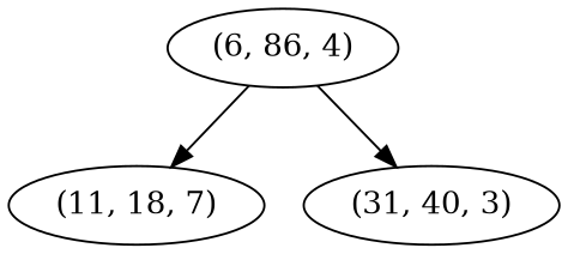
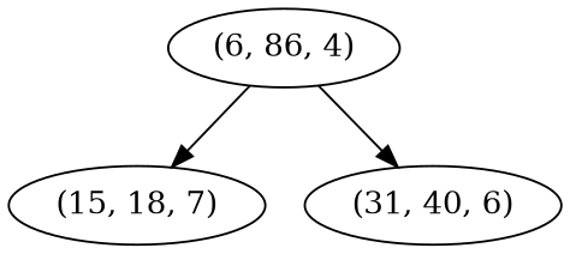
  digraph {
    n1 [label="(6, 86, 4)"]
-   "(11, 18, 7)"
-   "(31, 40, 6)" [label="(31, 40, 3)"]
+   "(11, 18, 7)" [label="(15, 18, 7)"]
+   "(31, 40, 6)"
    n1 -> "(11, 18, 7)"
    n1 -> "(31, 40, 6)"
  }
